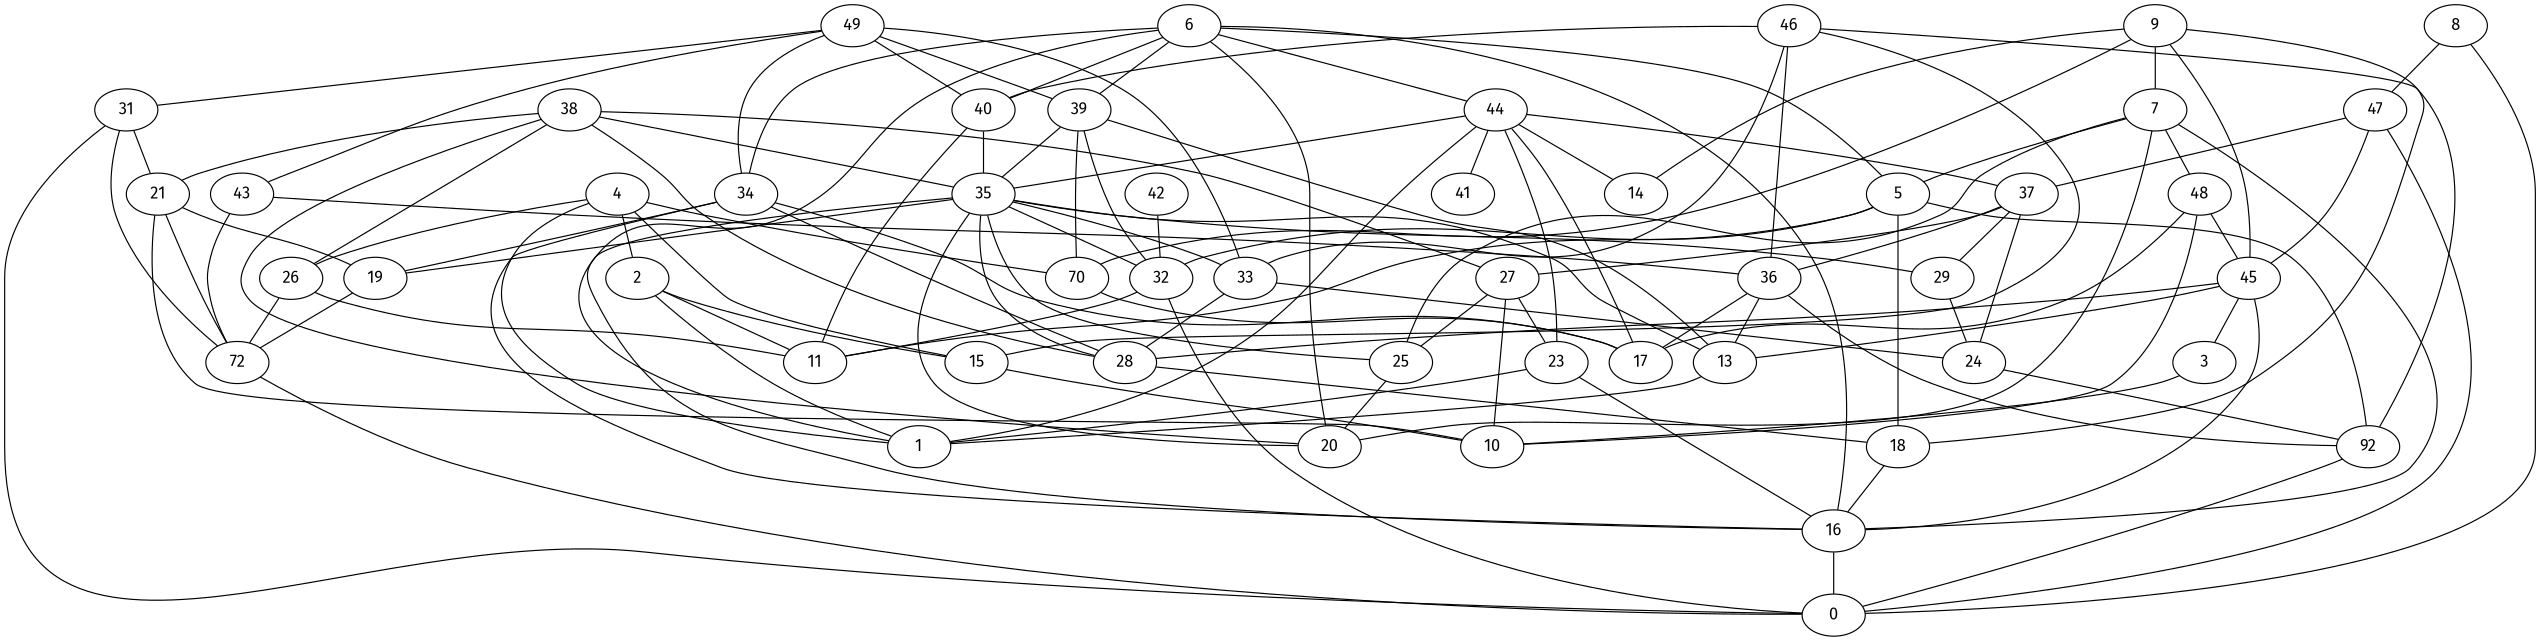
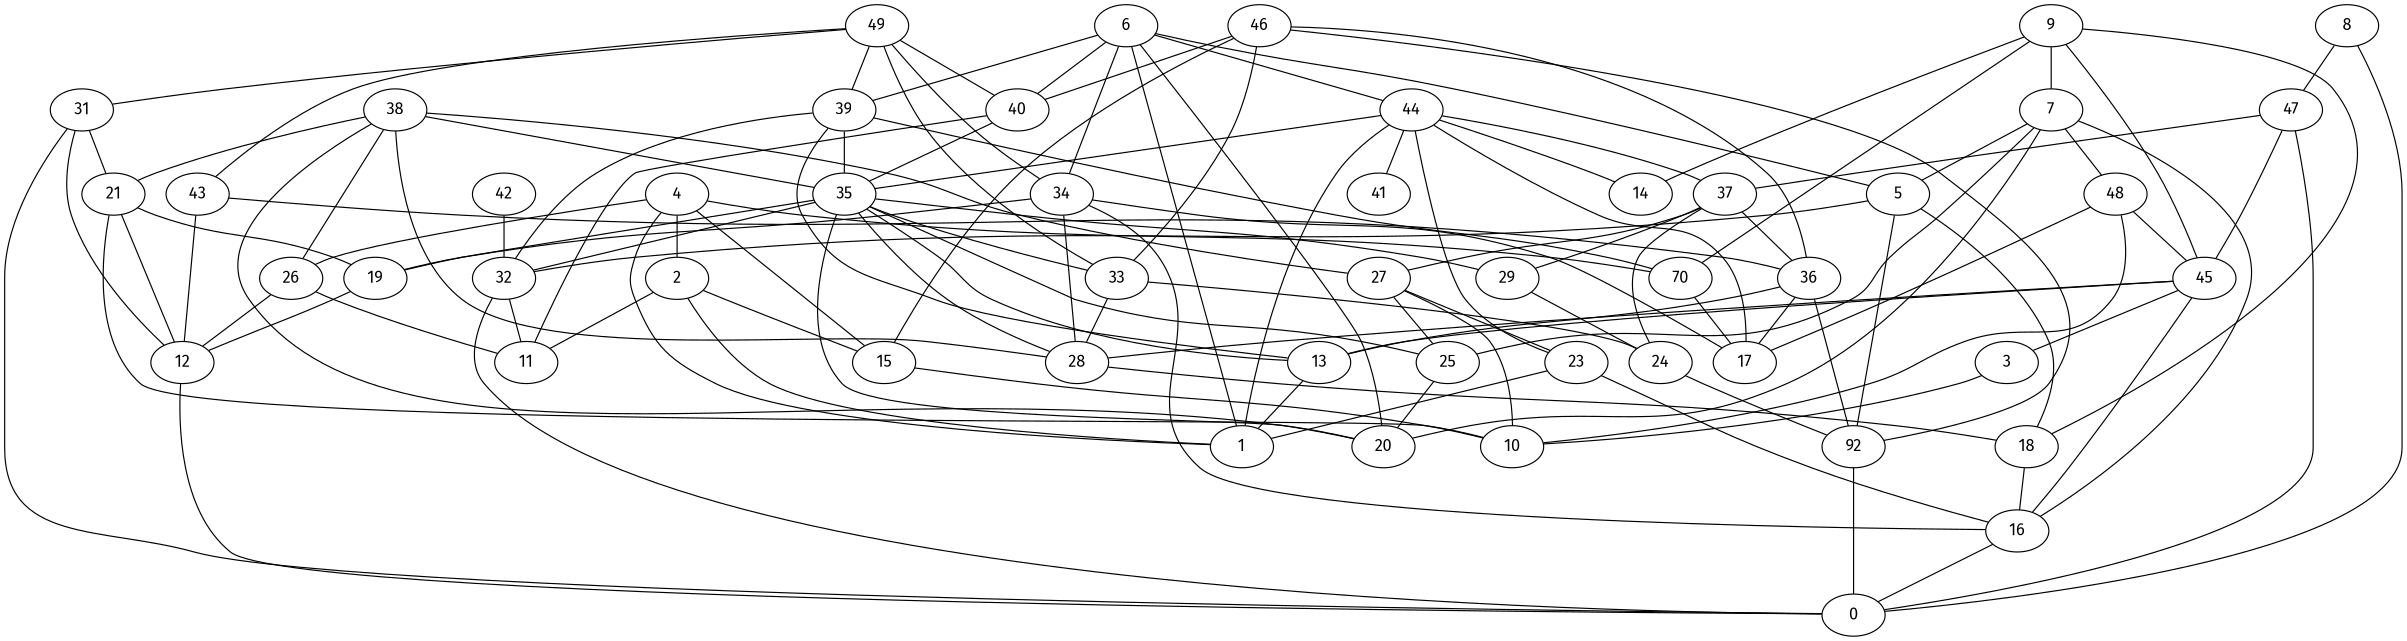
  digraph {
    fontname="Fira Sans"
    node [fontname="Fira Sans"]
    edge [color=black dir=none fontname="Fira Sans"]
    31
-   12 [label=72]
+   12
    21
    0
    18
    16
    10
    19
    38
    20
    35
    26
    27
    28
    25
    1
    32
    13
    33
    29
    4
    15
    2
    n24 [label=70]
    11
    8
    47
    45
    37
    39
    48
    17
    3
    40
    9
    7
    14
    36
    n39 [label=92]
    6
    44
    34
    5
    23
    41
    46
    49
    43
    24
    42
    subgraph sub_1 {
      31
      12
      21
      0
      18
      16
      10
      19
      38
      20
      35
      26
      27
      28
      25
      1
      32
      13
      33
      29
      4
      15
      2
      n24
      11
      8
      47
      45
      37
      39
      48
      17
      3
      40
      9
      7
      14
      36
      n39
      6
      44
      34
      5
      23
      41
      46
      49
      43
      24
      42
    }
    31 -> 12
    31 -> 21
    31 -> 0
    12 -> 0
    21 -> 12
    21 -> 10
    21 -> 19
    18 -> 16
    16 -> 0
    19 -> 12
    38 -> 21
    38 -> 20
    38 -> 35
    38 -> 26
    38 -> 27
    38 -> 28
-   35 -> 16
    35 -> 19
    35 -> 20
    35 -> 28
    35 -> 25
    35 -> 32
    35 -> 13
    35 -> 33
    35 -> 29
    26 -> 12
    26 -> 11
    27 -> 10
    27 -> 25
    27 -> 23
    28 -> 18
    25 -> 20
    32 -> 0
    32 -> 11
    13 -> 1
    33 -> 28
    33 -> 24
    29 -> 24
    4 -> 26
    4 -> 1
    4 -> 15
    4 -> 2
    4 -> n24
    15 -> 10
    2 -> 1
    2 -> 15
    2 -> 11
    n24 -> 17
    8 -> 0
    8 -> 47
    47 -> 0
    47 -> 45
    47 -> 37
    45 -> 16
    45 -> 28
    45 -> 13
    45 -> 3
    37 -> 27
    37 -> 29
    37 -> 36
    37 -> 24
    39 -> 35
    39 -> 32
    39 -> 13
    39 -> n24
    48 -> 10
    48 -> 45
    48 -> 17
    3 -> 10
    40 -> 35
    40 -> 11
    9 -> 18
    9 -> n24
    9 -> 45
    9 -> 7
    9 -> 14
    7 -> 16
    7 -> 20
    7 -> 25
    7 -> 48
    7 -> 5
    36 -> 13
    36 -> 17
    36 -> n39
    n39 -> 0
-   6 -> 16
    6 -> 20
    6 -> 1
    6 -> 39
    6 -> 40
    6 -> 44
    6 -> 34
    6 -> 5
    44 -> 35
    44 -> 1
    44 -> 37
    44 -> 17
    44 -> 14
    44 -> 23
    44 -> 41
    34 -> 16
    34 -> 19
    34 -> 28
    34 -> 17
    5 -> 18
    5 -> 32
-   5 -> 11
    5 -> n39
    23 -> 16
    23 -> 1
    46 -> 33
    46 -> 15
    46 -> 40
    46 -> 36
    46 -> n39
    49 -> 31
    49 -> 33
    49 -> 39
    49 -> 40
    49 -> 34
    49 -> 43
    43 -> 12
    43 -> 36
    24 -> n39
    42 -> 32
  }
